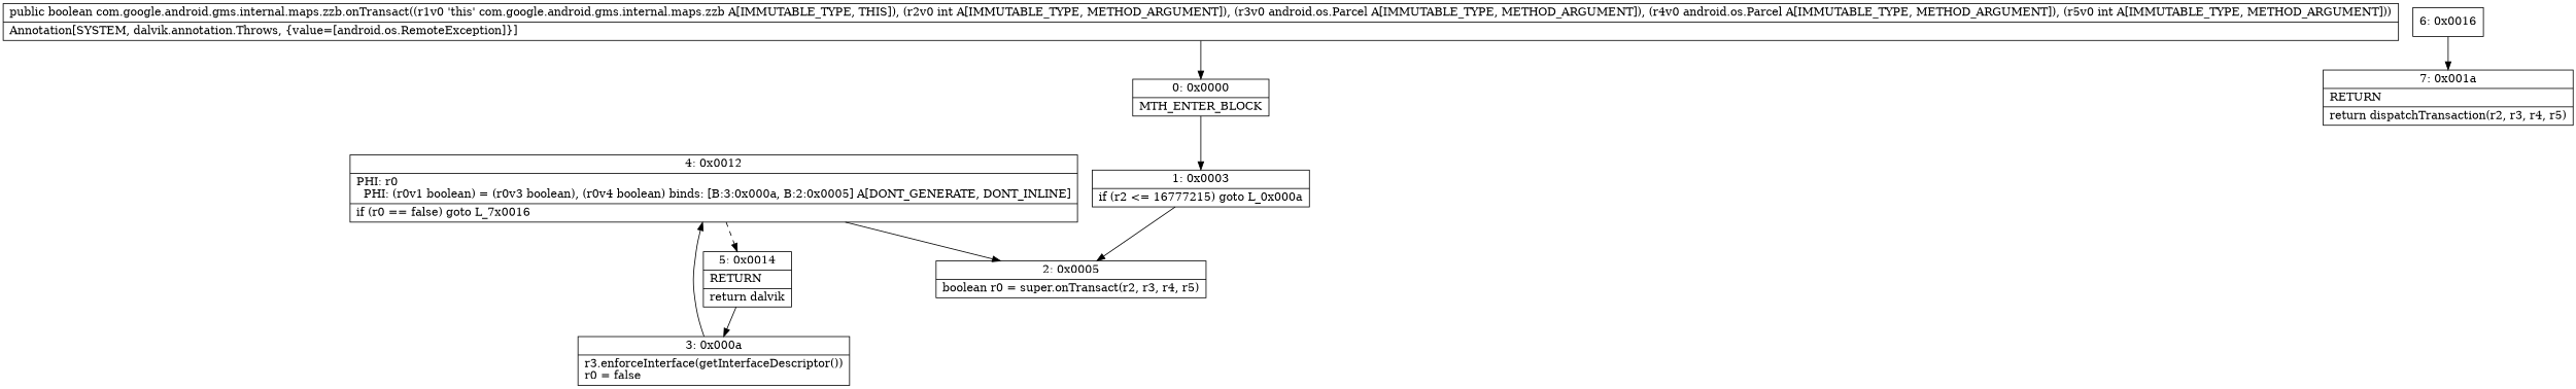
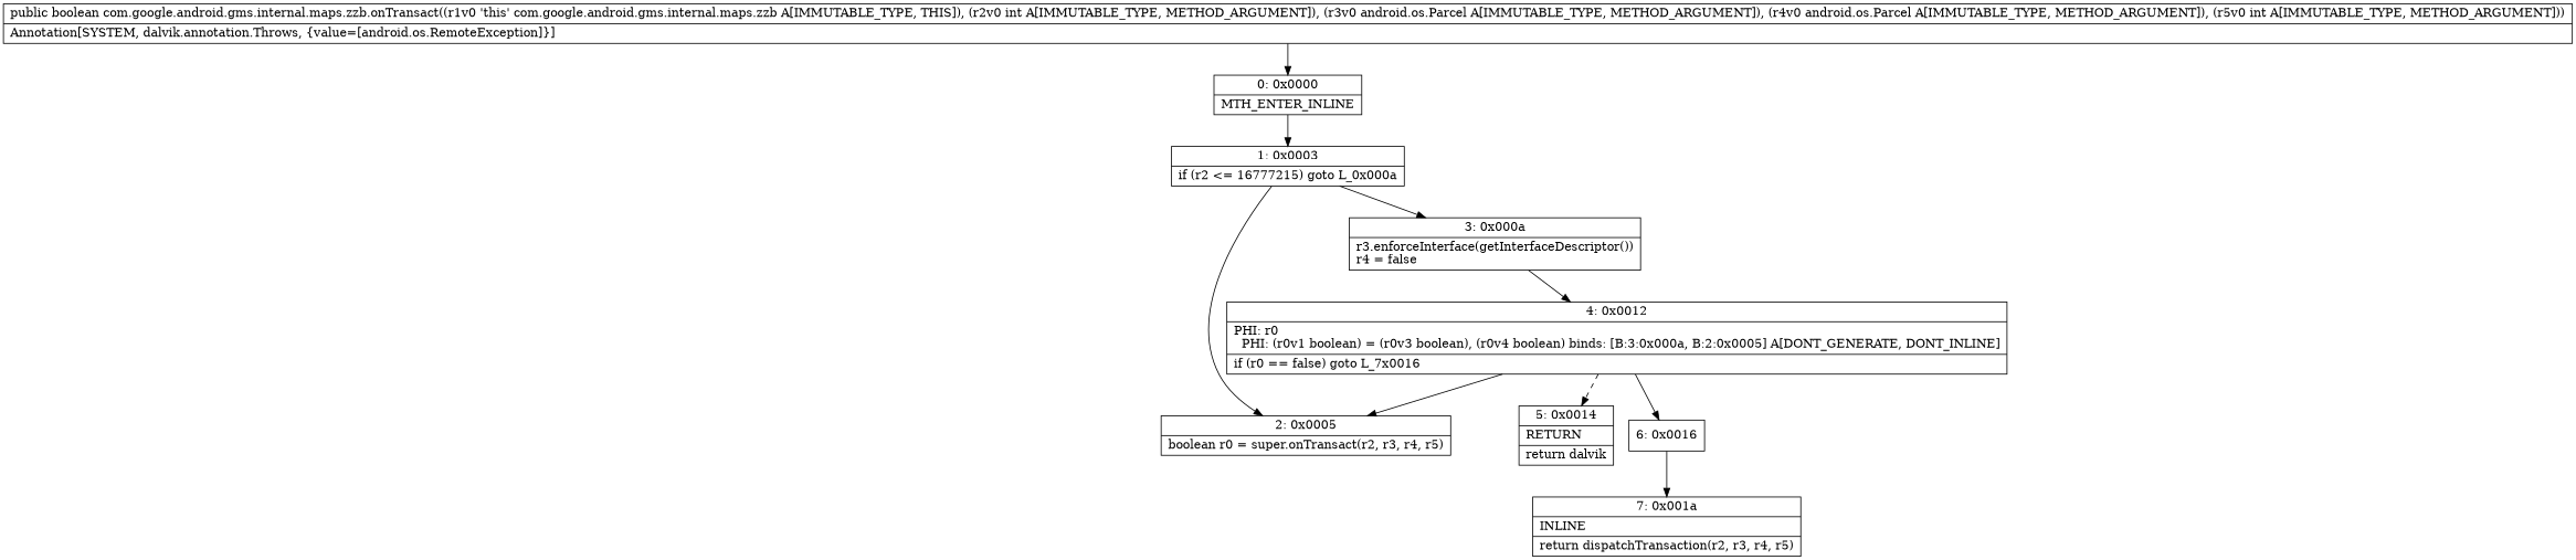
  digraph {
    node [shape=record]
-   n1 [label="{0\:\ 0x0000|MTH_ENTER_BLOCK\l}"]
+   n1 [label="{0\:\ 0x0000|MTH_ENTER_INLINE\l}"]
    n2 [label="{1\:\ 0x0003|if (r2 \<= 16777215) goto L_0x000a\l}"]
    n3 [label="{2\:\ 0x0005|boolean r0 = super.onTransact(r2, r3, r4, r5)\l}"]
-   n4 [label="{3\:\ 0x000a|r3.enforceInterface(getInterfaceDescriptor())\lr0 = false\l}"]
+   n4 [label="{3\:\ 0x000a|r3.enforceInterface(getInterfaceDescriptor())\lr4 = false\l}"]
    n5 [label="{4\:\ 0x0012|PHI: r0 \l  PHI: (r0v1 boolean) = (r0v3 boolean), (r0v4 boolean) binds: [B:3:0x000a, B:2:0x0005] A[DONT_GENERATE, DONT_INLINE]\l|if (r0 == false) goto L_7x0016\l}"]
    n6 [label="{5\:\ 0x0014|RETURN\l|return dalvik\l}"]
    n7 [label="{6\:\ 0x0016}"]
-   n8 [label="{7\:\ 0x001a|RETURN\l|return dispatchTransaction(r2, r3, r4, r5)\l}"]
+   n8 [label="{7\:\ 0x001a|INLINE\l|return dispatchTransaction(r2, r3, r4, r5)\l}"]
    n9 [label="{public boolean com.google.android.gms.internal.maps.zzb.onTransact((r1v0 'this' com.google.android.gms.internal.maps.zzb A[IMMUTABLE_TYPE, THIS]), (r2v0 int A[IMMUTABLE_TYPE, METHOD_ARGUMENT]), (r3v0 android.os.Parcel A[IMMUTABLE_TYPE, METHOD_ARGUMENT]), (r4v0 android.os.Parcel A[IMMUTABLE_TYPE, METHOD_ARGUMENT]), (r5v0 int A[IMMUTABLE_TYPE, METHOD_ARGUMENT]))  | Annotation[SYSTEM, dalvik.annotation.Throws, \{value=[android.os.RemoteException]\}]\l}"]
    n1 -> n2
    n2 -> n3 [style=solid]
-   n6 -> n4
+   n2 -> n4
    n4 -> n5
    n5 -> n3
    n5 -> n6 [style=dashed]
+   n5 -> n7
    n7 -> n8
    n9 -> n1
  }
